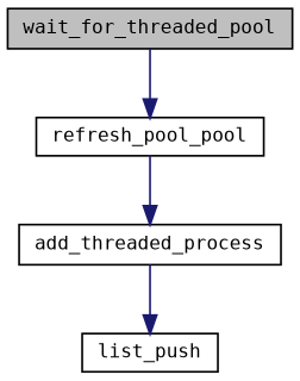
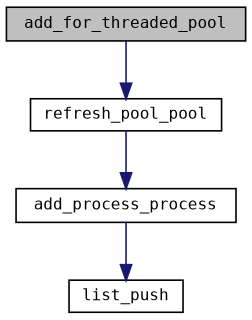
  digraph {
    fontname="DejaVu Sans Mono"
    rankdir=TB
    node [color=black fillcolor=white fontname="DejaVu Sans Mono" fontsize=10 shape=record style=filled]
    edge [color=midnightblue fontname="DejaVu Sans Mono" fontsize=10 labelfontname=Helvetica labelfontsize=10 style=solid]
-   n1 [fillcolor=grey75 fontcolor=black height=0.2 label=wait_for_threaded_pool width=0.4]
+   n1 [fillcolor=grey75 fontcolor=black height=0.2 label=add_for_threaded_pool width=0.4]
    n2 [height=0.2 label=refresh_pool_pool width=0.4]
-   n3 [height=0.2 label=add_threaded_process width=0.4]
+   n3 [height=0.2 label=add_process_process width=0.4]
    n4 [height=0.2 label=list_push width=0.4]
    n1 -> n2
    n2 -> n3
    n3 -> n4
  }
